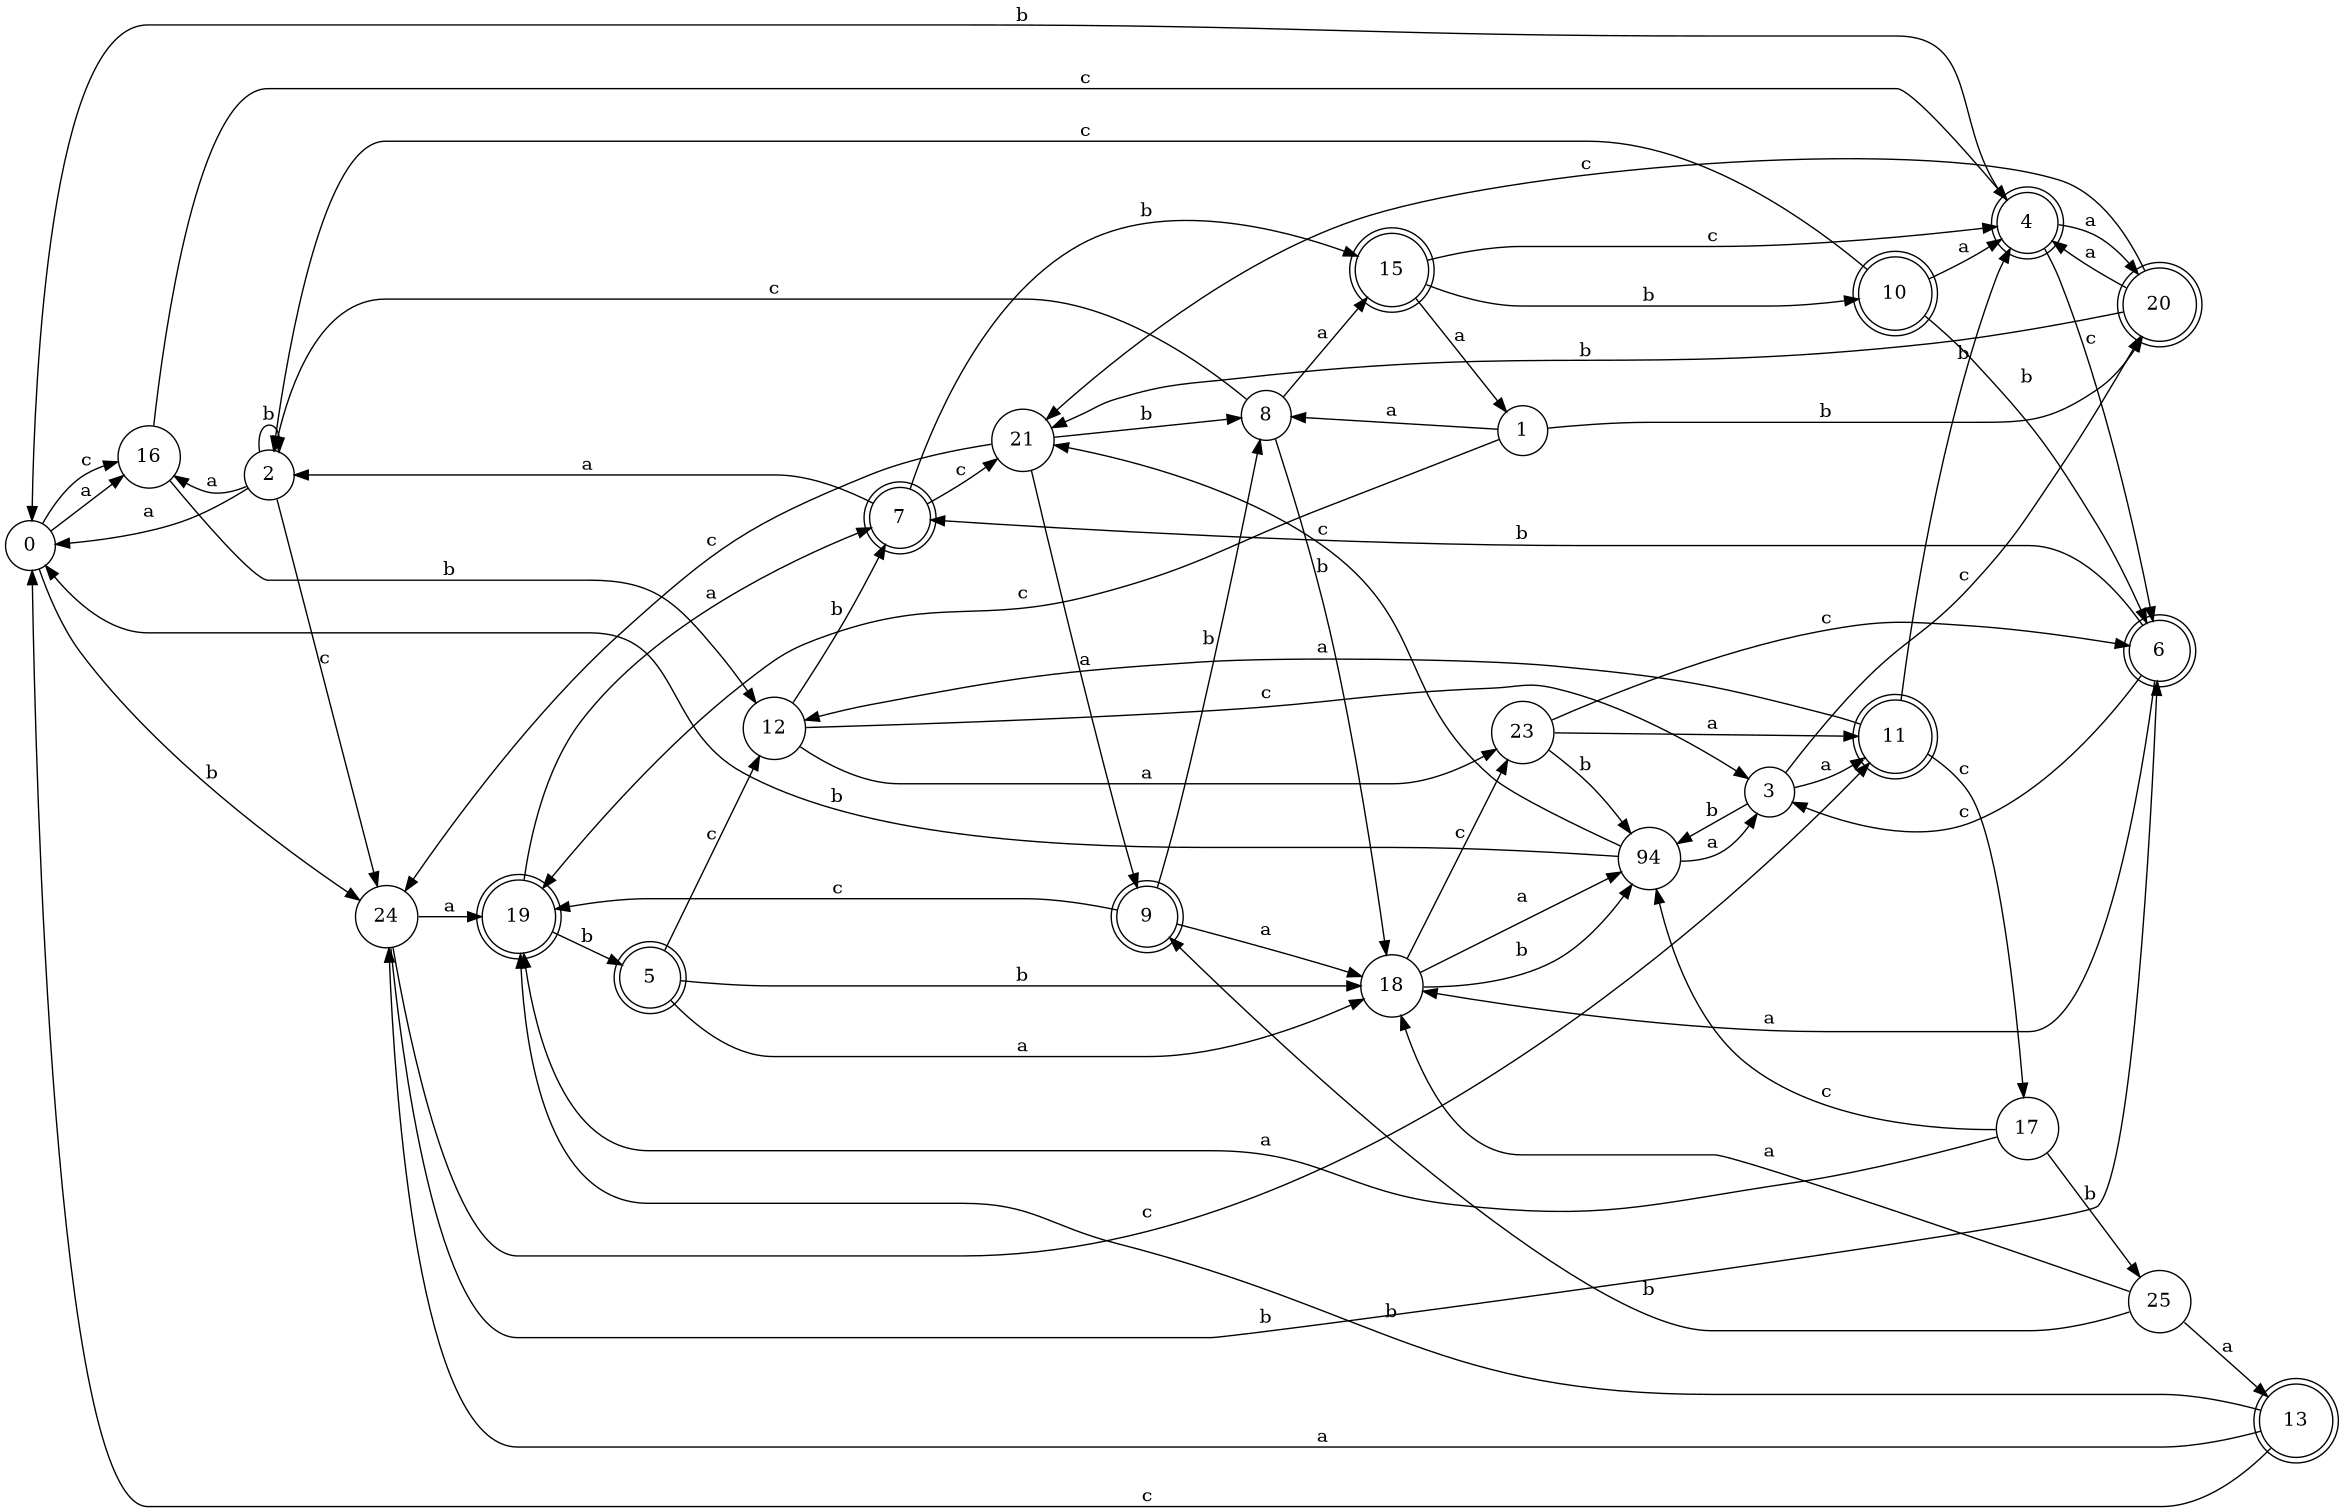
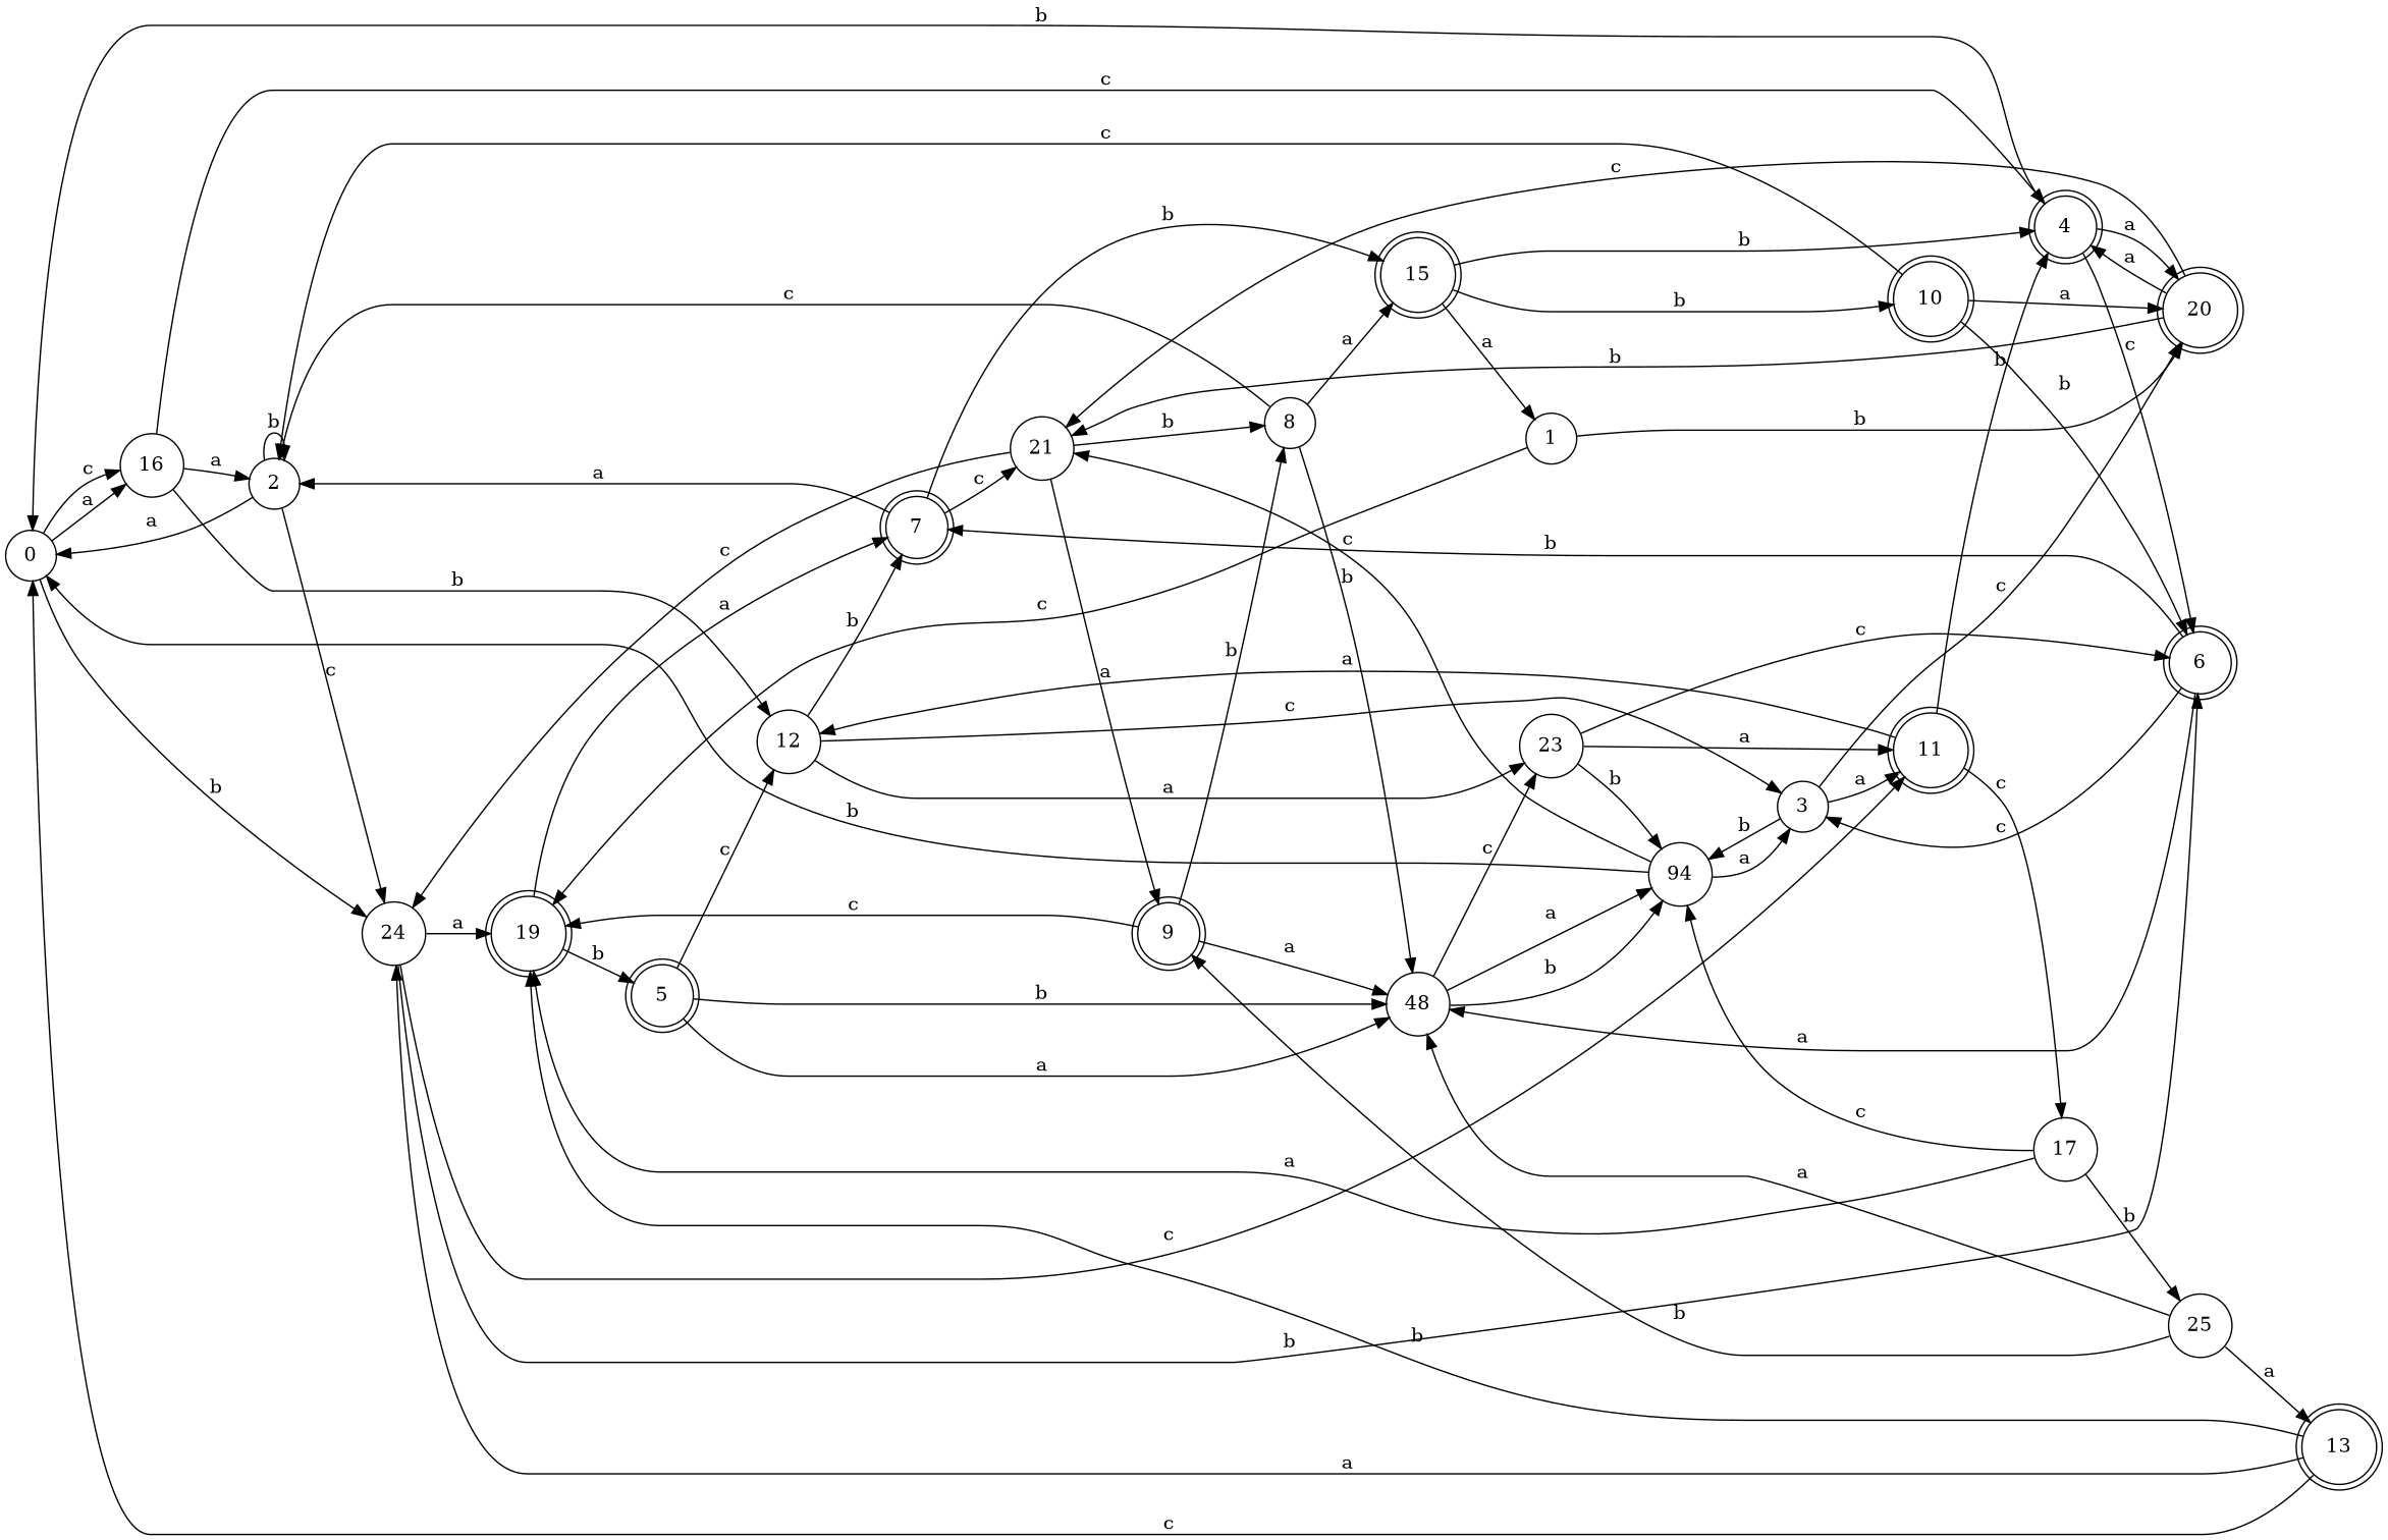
  digraph {
    rankdir=LR
    node [color=black fillcolor=white shape=circle style=filled]
    n1 [label=0]
    n2 [label=16]
    n3 [label=24]
    n4 [label=2]
    n5 [label=4 shape=doublecircle style="rounded,filled"]
    n6 [label=12]
    n7 [label=19 shape=doublecircle style="rounded,filled"]
    n8 [label=11 shape=doublecircle style="rounded,filled"]
    n9 [label=6 shape=doublecircle style="rounded,filled"]
    n10 [label=1]
    n11 [label=8]
    n12 [label=20 shape=doublecircle style="rounded,filled"]
-   n13 [label=18]
+   n13 [label=48]
    n14 [label=15 shape=doublecircle style="rounded,filled"]
    n15 [label=5 shape=doublecircle style="rounded,filled"]
    n16 [label=7 shape=doublecircle style="rounded,filled"]
    n17 [label=21]
    n18 [label=3]
    n19 [label=94]
    n20 [label=17]
    n21 [label=23]
    n22 [label=10 shape=doublecircle style="rounded,filled"]
    n23 [label=9 shape=doublecircle style="rounded,filled"]
    n24 [label=25]
    n25 [label=13 shape=doublecircle style="rounded,filled"]
    n1 -> n2 [label=a]
    n1 -> n2 [label=c]
    n1 -> n3 [label=b]
-   n4 -> n2 [label=a]
+   n2 -> n4 [label=a]
    n2 -> n5 [label=c]
    n2 -> n6 [label=b]
    n3 -> n7 [label=a]
    n3 -> n8 [label=c]
    n3 -> n9 [label=b]
    n4 -> n1 [label=a]
    n4 -> n3 [label=c]
    n4 -> n4 [label=b]
    n5 -> n1 [label=b]
    n5 -> n9 [label=c]
    n5 -> n12 [label=a]
    n6 -> n16 [label=b]
    n6 -> n18 [label=c]
    n6 -> n21 [label=a]
    n7 -> n15 [label=b]
    n7 -> n16 [label=a]
    n8 -> n5 [label=b]
    n8 -> n6 [label=a]
    n8 -> n20 [label=c]
    n9 -> n13 [label=a]
    n9 -> n16 [label=b]
    n9 -> n18 [label=c]
    n10 -> n7 [label=c]
-   n10 -> n11 [label=a]
    n10 -> n12 [label=b]
    n11 -> n4 [label=c]
    n11 -> n13 [label=b]
    n11 -> n14 [label=a]
    n12 -> n5 [label=a]
    n12 -> n17 [label=b]
    n12 -> n17 [label=c]
    n13 -> n19 [label=a]
    n13 -> n19 [label=b]
    n13 -> n21 [label=c]
-   n14 -> n5 [label=c]
+   n14 -> n5 [label=b]
    n14 -> n10 [label=a]
    n14 -> n22 [label=b]
    n15 -> n6 [label=c]
    n15 -> n13 [label=a]
    n15 -> n13 [label=b]
    n16 -> n4 [label=a]
    n16 -> n14 [label=b]
    n16 -> n17 [label=c]
    n17 -> n3 [label=c]
    n17 -> n11 [label=b]
    n17 -> n23 [label=a]
    n18 -> n8 [label=a]
    n18 -> n12 [label=c]
    n18 -> n19 [label=b]
    n19 -> n1 [label=b]
    n19 -> n17 [label=c]
    n19 -> n18 [label=a]
    n20 -> n7 [label=a]
    n20 -> n19 [label=c]
    n20 -> n24 [label=b]
    n21 -> n8 [label=a]
    n21 -> n9 [label=c]
    n21 -> n19 [label=b]
    n22 -> n4 [label=c]
-   n22 -> n5 [label=a]
+   n22 -> n12 [label=a]
    n22 -> n9 [label=b]
    n23 -> n7 [label=c]
    n23 -> n11 [label=b]
    n23 -> n13 [label=a]
    n24 -> n13 [label=a]
    n24 -> n23 [label=b]
    n24 -> n25 [label=a]
    n25 -> n1 [label=c]
    n25 -> n3 [label=a]
    n25 -> n7 [label=b]
  }
